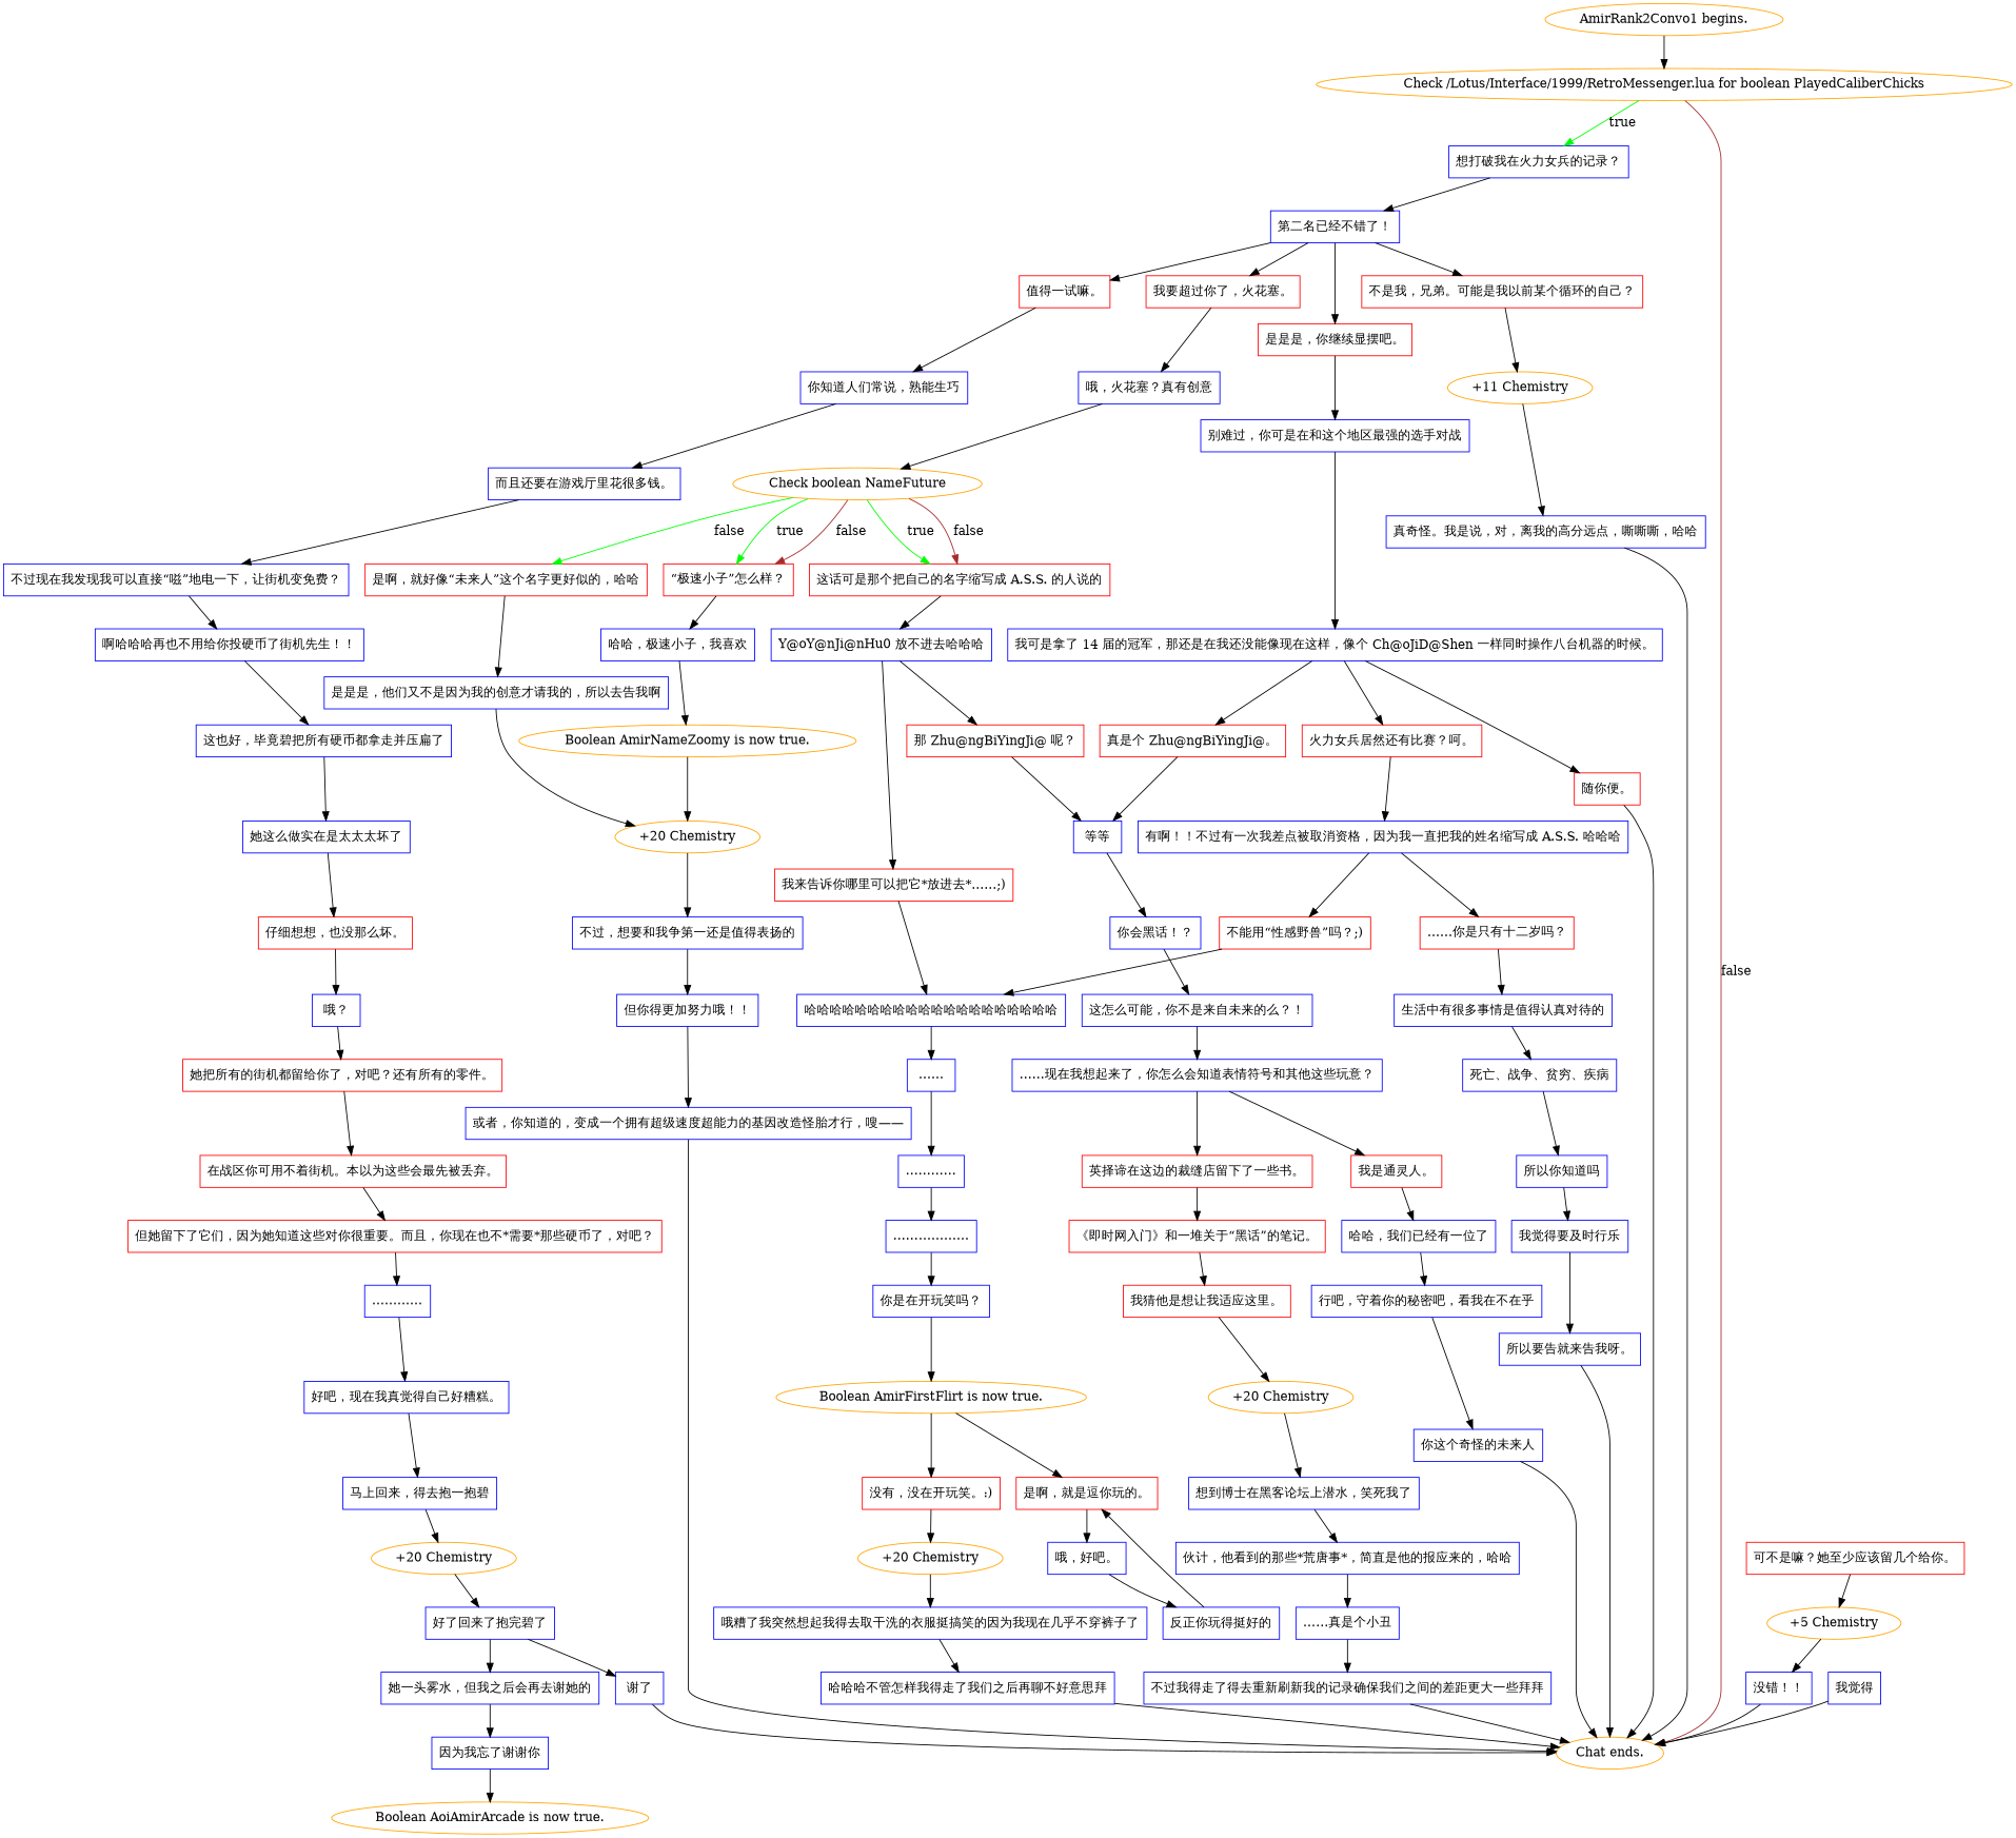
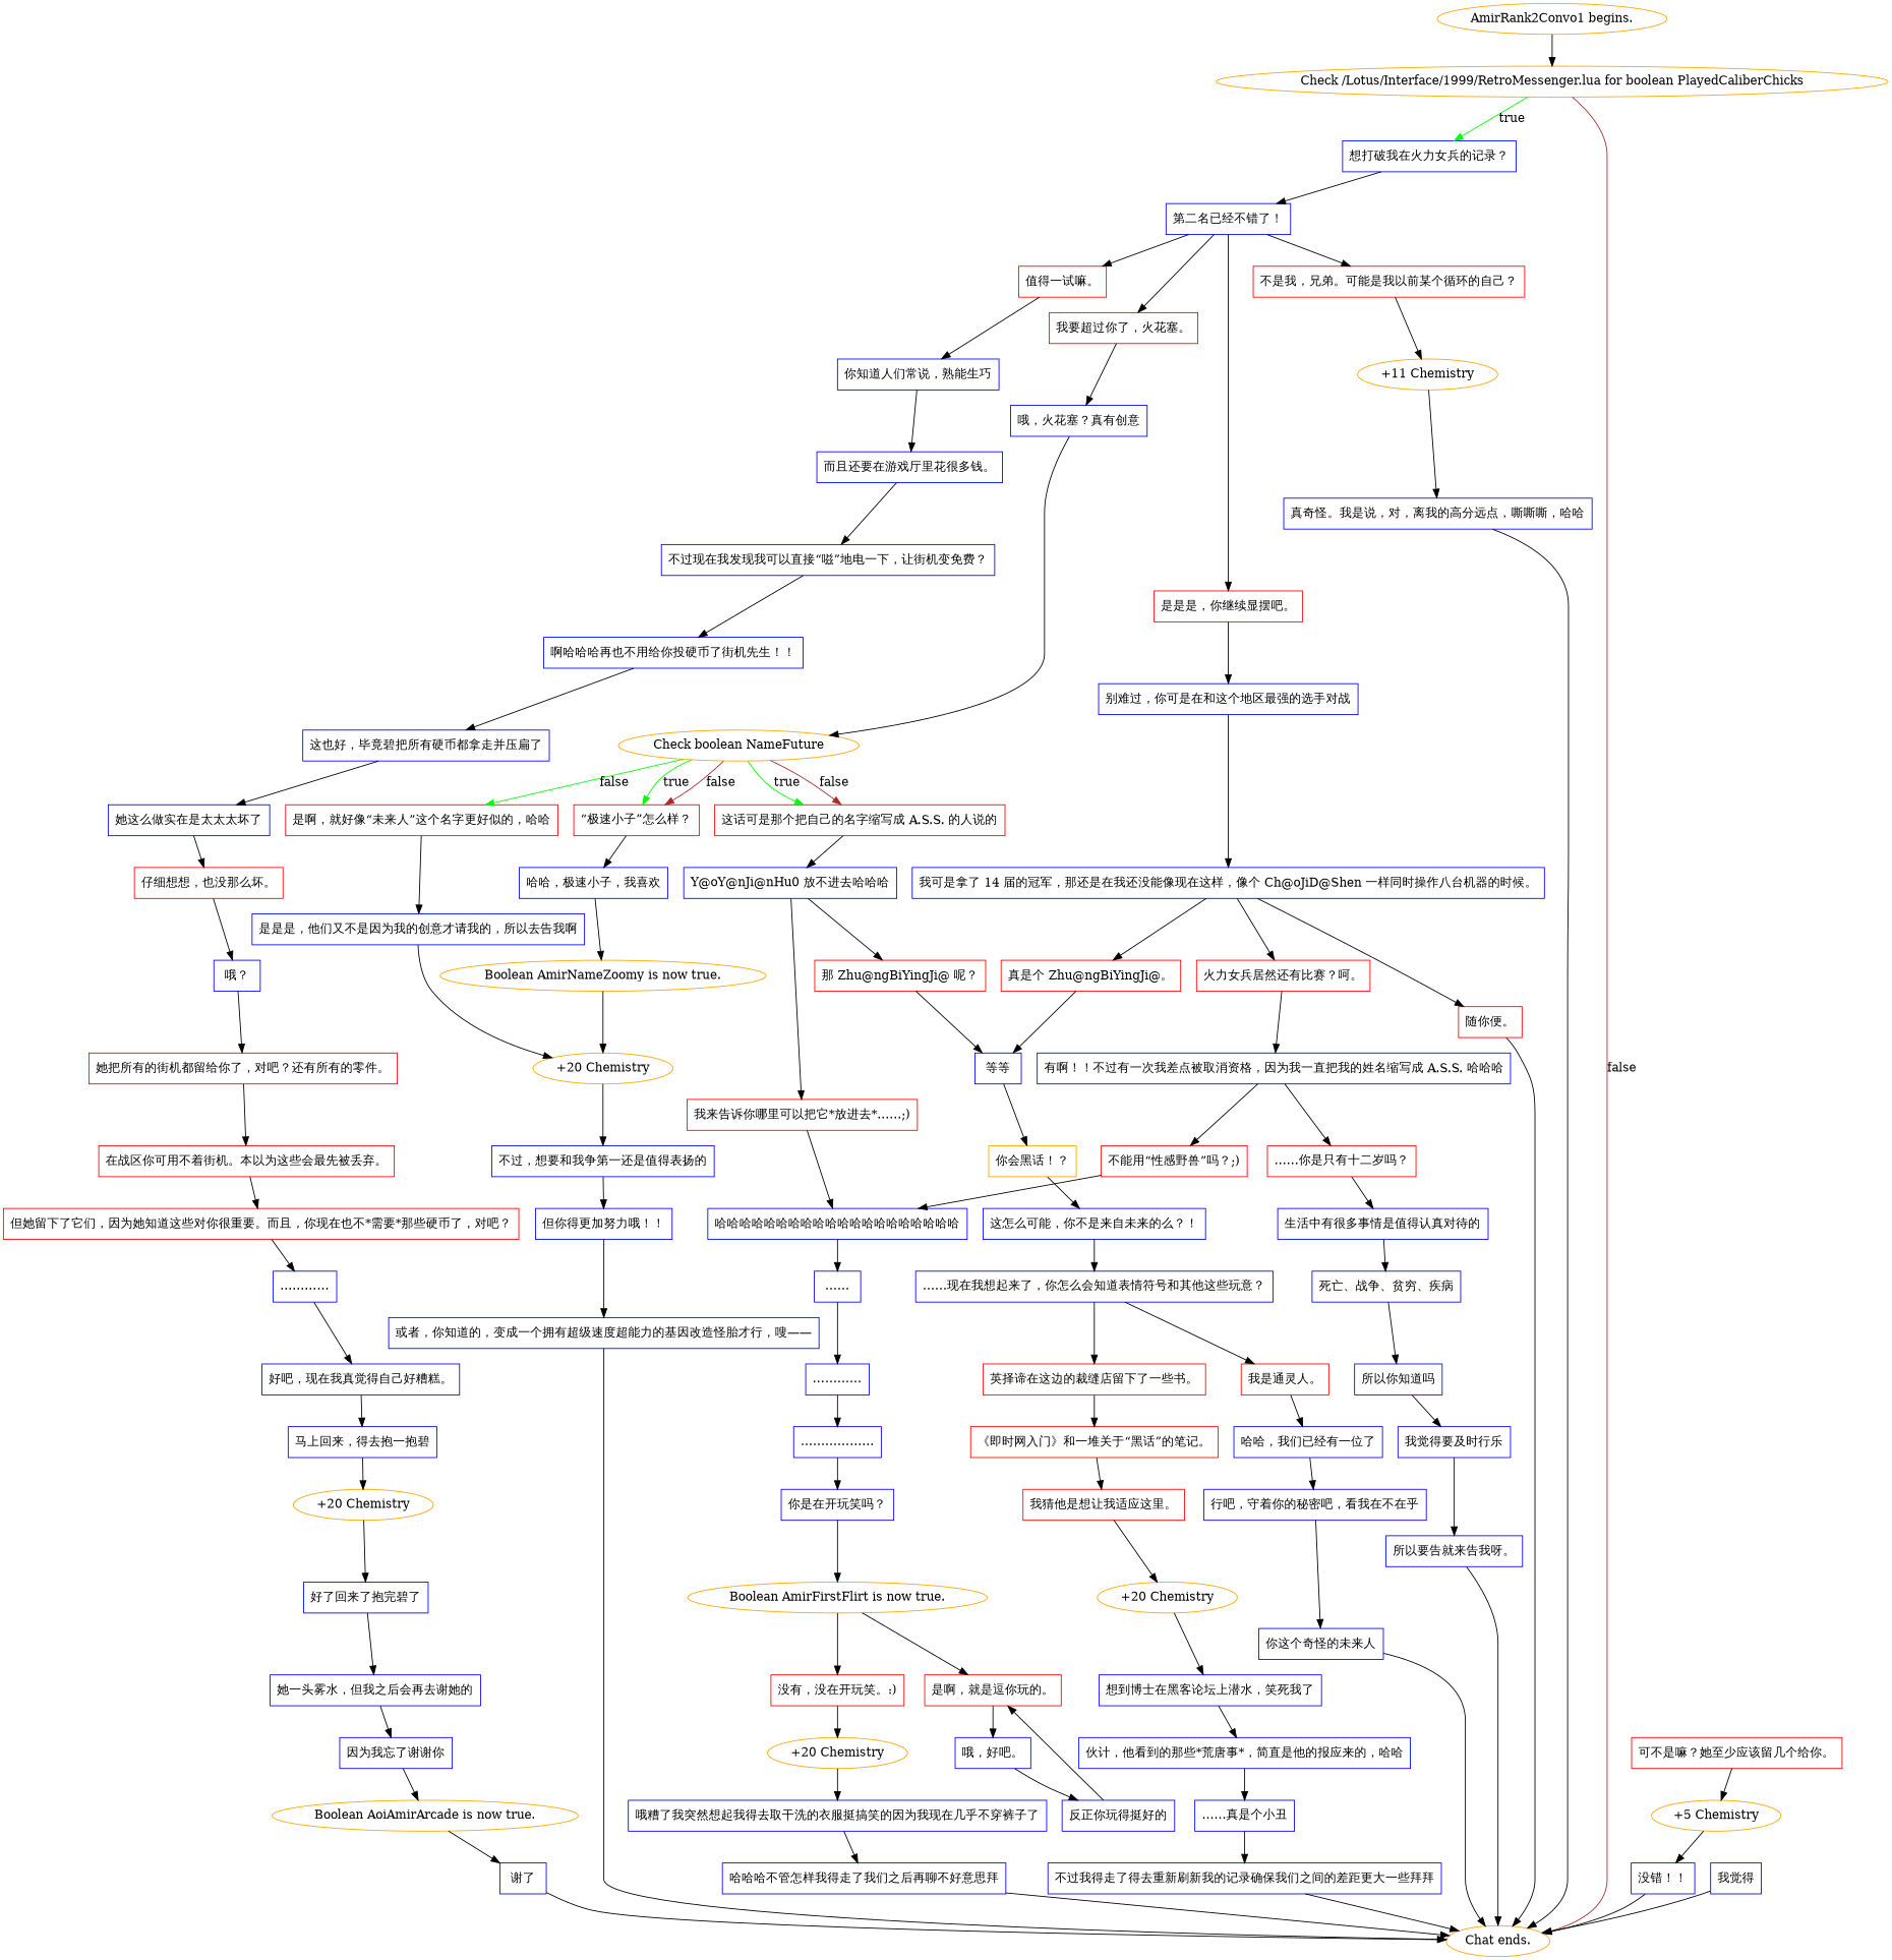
  digraph {
    node [color=blue shape=box]
    "AmirRank2Convo1 begins." [color=orange shape=""]
    n2 [color=orange label="Check /Lotus/Interface/1999/RetroMessenger.lua for boolean PlayedCaliberChicks" shape=""]
    n3 [label="想打破我在火力女兵的记录？"]
    "Chat ends." [color=orange shape=""]
    n5 [label="第二名已经不错了！"]
    n6 [color=red label="值得一试嘛。"]
    n7 [color=red label="我要超过你了，火花塞。"]
    n8 [color=red label="是是是，你继续显摆吧。"]
    n9 [color=red label="不是我，兄弟。可能是我以前某个循环的自己？"]
    n10 [label="你知道人们常说，熟能生巧"]
    n11 [label="哦，火花塞？真有创意"]
    n12 [label="别难过，你可是在和这个地区最强的选手对战"]
    n13 [color=orange label="+11 Chemistry" shape=""]
    n14 [label="而且还要在游戏厅里花很多钱。"]
    n15 [color=orange label="Check boolean NameFuture" shape=""]
    n16 [label="我可是拿了 14 届的冠军，那还是在我还没能像现在这样，像个 Ch@oJiD@Shen 一样同时操作八台机器的时候。"]
    n17 [label="真奇怪。我是说，对，离我的高分远点，嘶嘶嘶，哈哈"]
    n18 [label="不过现在我发现我可以直接“嗞”地电一下，让街机变免费？"]
    n19 [color=red label="是啊，就好像“未来人”这个名字更好似的，哈哈"]
    n20 [color=red label="“极速小子”怎么样？"]
    n21 [color=red label="这话可是那个把自己的名字缩写成 A.S.S. 的人说的"]
    n22 [color=red label="真是个 Zhu@ngBiYingJi@。"]
    n23 [color=red label="火力女兵居然还有比赛？呵。"]
    n24 [color=red label="随你便。"]
    n25 [label="啊哈哈哈再也不用给你投硬币了街机先生！！"]
    n26 [label="是是是，他们又不是因为我的创意才请我的，所以去告我啊"]
    n27 [label="哈哈，极速小子，我喜欢"]
    n28 [label="Y@oY@nJi@nHu0 放不进去哈哈哈"]
    n29 [label="等等"]
    n30 [label="有啊！！不过有一次我差点被取消资格，因为我一直把我的姓名缩写成 A.S.S. 哈哈哈"]
    n31 [label="这也好，毕竟碧把所有硬币都拿走并压扁了"]
    n32 [color=orange label="+20 Chemistry" shape=""]
    n33 [color=orange label="Boolean AmirNameZoomy is now true." shape=""]
    n34 [color=red label="我来告诉你哪里可以把它*放进去*……;)"]
    n35 [color=red label="那 Zhu@ngBiYingJi@ 呢？"]
-   n36 [label="你会黑话！？"]
+   n36 [color=orange label="你会黑话！？"]
    n37 [color=red label="不能用“性感野兽”吗？;)"]
    n38 [color=red label="……你是只有十二岁吗？"]
    n39 [label="她这么做实在是太太太坏了"]
    n40 [label="不过，想要和我争第一还是值得表扬的"]
    n41 [label="哈哈哈哈哈哈哈哈哈哈哈哈哈哈哈哈哈哈哈哈"]
    n42 [label="这怎么可能，你不是来自未来的么？！"]
    n43 [label="生活中有很多事情是值得认真对待的"]
    n44 [color=red label="仔细想想，也没那么坏。"]
    n45 [label="但你得更加努力哦！！"]
    n46 [label="……"]
    n47 [label="……现在我想起来了，你怎么会知道表情符号和其他这些玩意？"]
    n48 [label="死亡、战争、贫穷、疾病"]
    n49 [color=red label="可不是嘛？她至少应该留几个给你。"]
    n50 [color=orange label="+5 Chemistry" shape=""]
    n51 [label="哦？"]
    n52 [label="或者，你知道的，变成一个拥有超级速度超能力的基因改造怪胎才行，嗖——"]
    n53 [label="…………"]
    n54 [color=red label="英择谛在这边的裁缝店留下了一些书。"]
    n55 [color=red label="我是通灵人。"]
    n56 [label="所以你知道吗"]
    n57 [label="没错！！"]
    n58 [color=red label="她把所有的街机都留给你了，对吧？还有所有的零件。"]
    n59 [label="………………"]
    n60 [color=red label="《即时网入门》和一堆关于“黑话”的笔记。"]
    n61 [label="哈哈，我们已经有一位了"]
    n62 [label="我觉得要及时行乐"]
    n63 [color=red label="在战区你可用不着街机。本以为这些会最先被丢弃。"]
    n64 [label="你是在开玩笑吗？"]
    n65 [color=red label="我猜他是想让我适应这里。"]
    n66 [label="行吧，守着你的秘密吧，看我在不在乎"]
    n67 [label="所以要告就来告我呀。"]
    n68 [color=red label="但她留下了它们，因为她知道这些对你很重要。而且，你现在也不*需要*那些硬币了，对吧？"]
    n69 [color=orange label="Boolean AmirFirstFlirt is now true." shape=""]
    n70 [color=orange label="+20 Chemistry" shape=""]
    n71 [label="你这个奇怪的未来人"]
    n72 [label="…………"]
    n73 [color=red label="没有，没在开玩笑。:)"]
    n74 [color=red label="是啊，就是逗你玩的。"]
    n75 [label="想到博士在黑客论坛上潜水，笑死我了"]
    n76 [label="好吧，现在我真觉得自己好糟糕。"]
    n77 [color=orange label="+20 Chemistry" shape=""]
    n78 [label="哦，好吧。"]
    n79 [label="伙计，他看到的那些*荒唐事*，简直是他的报应来的，哈哈"]
    n80 [label="马上回来，得去抱一抱碧"]
    n81 [label="哦糟了我突然想起我得去取干洗的衣服挺搞笑的因为我现在几乎不穿裤子了"]
    n82 [label="反正你玩得挺好的"]
    n83 [label="……真是个小丑"]
    n84 [color=orange label="+20 Chemistry" shape=""]
    n85 [label="哈哈哈不管怎样我得走了我们之后再聊不好意思拜"]
    n86 [label="不过我得走了得去重新刷新我的记录确保我们之间的差距更大一些拜拜"]
    n87 [label="好了回来了抱完碧了"]
    n88 [label="我觉得"]
    n89 [label="她一头雾水，但我之后会再去谢她的"]
    n90 [label="因为我忘了谢谢你"]
    n91 [color=orange label="Boolean AoiAmirArcade is now true." shape=""]
    n92 [label="谢了"]
    "AmirRank2Convo1 begins." -> n2
    n2 -> n3 [color=green label=true]
    n2 -> "Chat ends." [color=brown label=false]
    n3 -> n5
    n5 -> n6
    n5 -> n7
    n5 -> n8
    n5 -> n9
    n6 -> n10
    n7 -> n11
    n8 -> n12
    n9 -> n13
    n10 -> n14
    n11 -> n15
    n12 -> n16
    n13 -> n17
    n14 -> n18
    n15 -> n19 [color=green label=false]
    n15 -> n20 [color=green label=true]
    n15 -> n20 [color=brown label=false]
    n15 -> n21 [color=green label=true]
    n15 -> n21 [color=brown label=false]
    n16 -> n22
    n16 -> n23
    n16 -> n24
    n17 -> "Chat ends."
    n18 -> n25
    n19 -> n26
    n20 -> n27
    n21 -> n28
    n22 -> n29
    n23 -> n30
    n24 -> "Chat ends."
    n25 -> n31
    n26 -> n32
    n27 -> n33
    n28 -> n34
    n28 -> n35
    n29 -> n36
    n30 -> n37
    n30 -> n38
    n31 -> n39
    n32 -> n40
    n33 -> n32
    n34 -> n41
    n35 -> n29
    n36 -> n42
    n37 -> n41
    n38 -> n43
    n39 -> n44
    n40 -> n45
    n41 -> n46
    n42 -> n47
    n43 -> n48
    n44 -> n51
    n45 -> n52
    n46 -> n53
    n47 -> n54
    n47 -> n55
    n48 -> n56
    n49 -> n50
    n50 -> n57
    n51 -> n58
    n52 -> "Chat ends."
    n53 -> n59
    n54 -> n60
    n55 -> n61
    n56 -> n62
    n57 -> "Chat ends."
    n58 -> n63
    n59 -> n64
    n60 -> n65
    n61 -> n66
    n62 -> n67
    n63 -> n68
    n64 -> n69
    n65 -> n70
    n66 -> n71
    n67 -> "Chat ends."
    n68 -> n72
    n69 -> n73
    n69 -> n74
    n70 -> n75
    n71 -> "Chat ends."
    n72 -> n76
    n73 -> n77
    n74 -> n78
    n75 -> n79
    n76 -> n80
    n77 -> n81
    n78 -> n82
    n79 -> n83
    n80 -> n84
    n81 -> n85
    n82 -> n74
    n83 -> n86
    n84 -> n87
    n85 -> "Chat ends."
    n86 -> "Chat ends."
    n87 -> n89
    n88 -> "Chat ends."
    n89 -> n90
    n90 -> n91
-   n87 -> n92
+   n91 -> n92
    n92 -> "Chat ends."
  }
